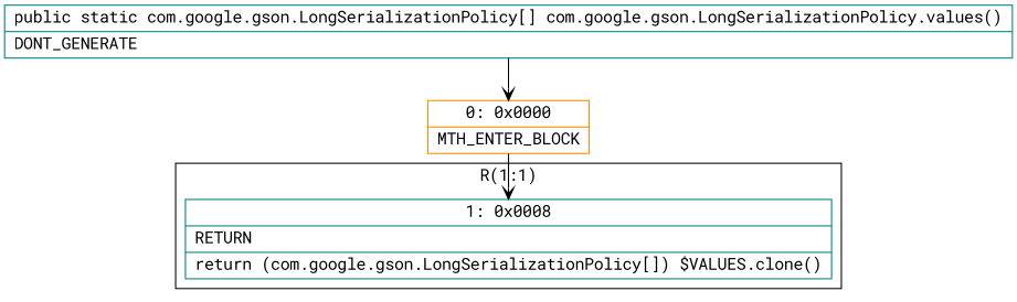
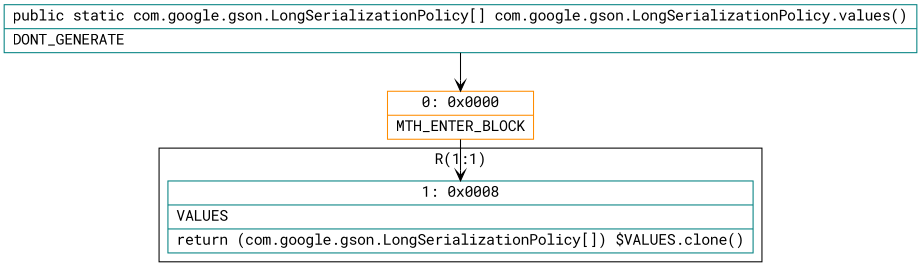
  digraph {
    fontname="Roboto Mono"
    node [color=teal shape=record fontname="Roboto Mono"]
    edge [arrowhead=vee fontname="Roboto Mono"]
-   n1 [label="{1\:\ 0x0008|RETURN\l|return (com.google.gson.LongSerializationPolicy[]) $VALUES.clone()\l}"]
+   n1 [label="{1\:\ 0x0008|VALUES\l|return (com.google.gson.LongSerializationPolicy[]) $VALUES.clone()\l}"]
    n2 [color=darkorange label="{0\:\ 0x0000|MTH_ENTER_BLOCK\l}"]
    n3 [label="{public static com.google.gson.LongSerializationPolicy[] com.google.gson.LongSerializationPolicy.values()  | DONT_GENERATE\l}"]
    subgraph cluster_1 {
      label="R(1:1)"
      n1
    }
    n2 -> n1
    n3 -> n2
  }
